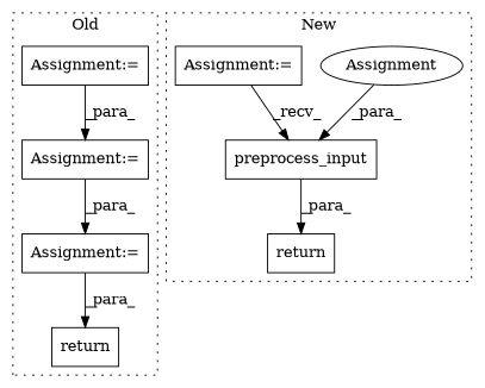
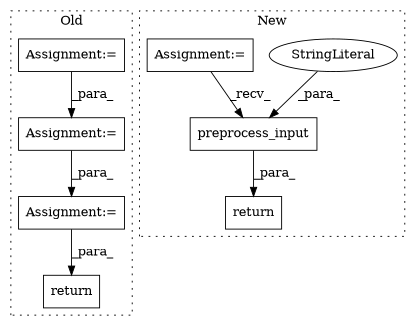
  digraph {
    node [a=7 l=2 s=953 shape=box]
    n1 [a=41 l=7 label=return s=990]
    n2 [label="Assignment:="]
    n3 [label="Assignment:=" s=979]
    n4 [label="Assignment:=" s=967]
    n5 [a=32 l="17,1" label=preprocess_input s="995,1018"]
-   n6 [a=45 l=4 label=Assignment s=1014 shape=ellipse]
+   n6 [a=45 l=4 label=StringLiteral s=1014 shape=ellipse]
    n7 [a=41 l=7 label=return s=973]
    n8 [l=14 label="Assignment:="]
    subgraph cluster_1 {
      label=Old
      style=dotted
      n1
      n2
      n3
      n4
    }
    subgraph cluster_2 {
      label=New
      style=dotted
      n5
      n6
      n7
      n8
    }
    n2 -> n4 [label=_para_]
    n3 -> n1 [label=_para_]
    n4 -> n3 [label=_para_]
    n5 -> n7 [label=_para_]
    n6 -> n5 [label=_para_]
    n8 -> n5 [label=_recv_]
  }
